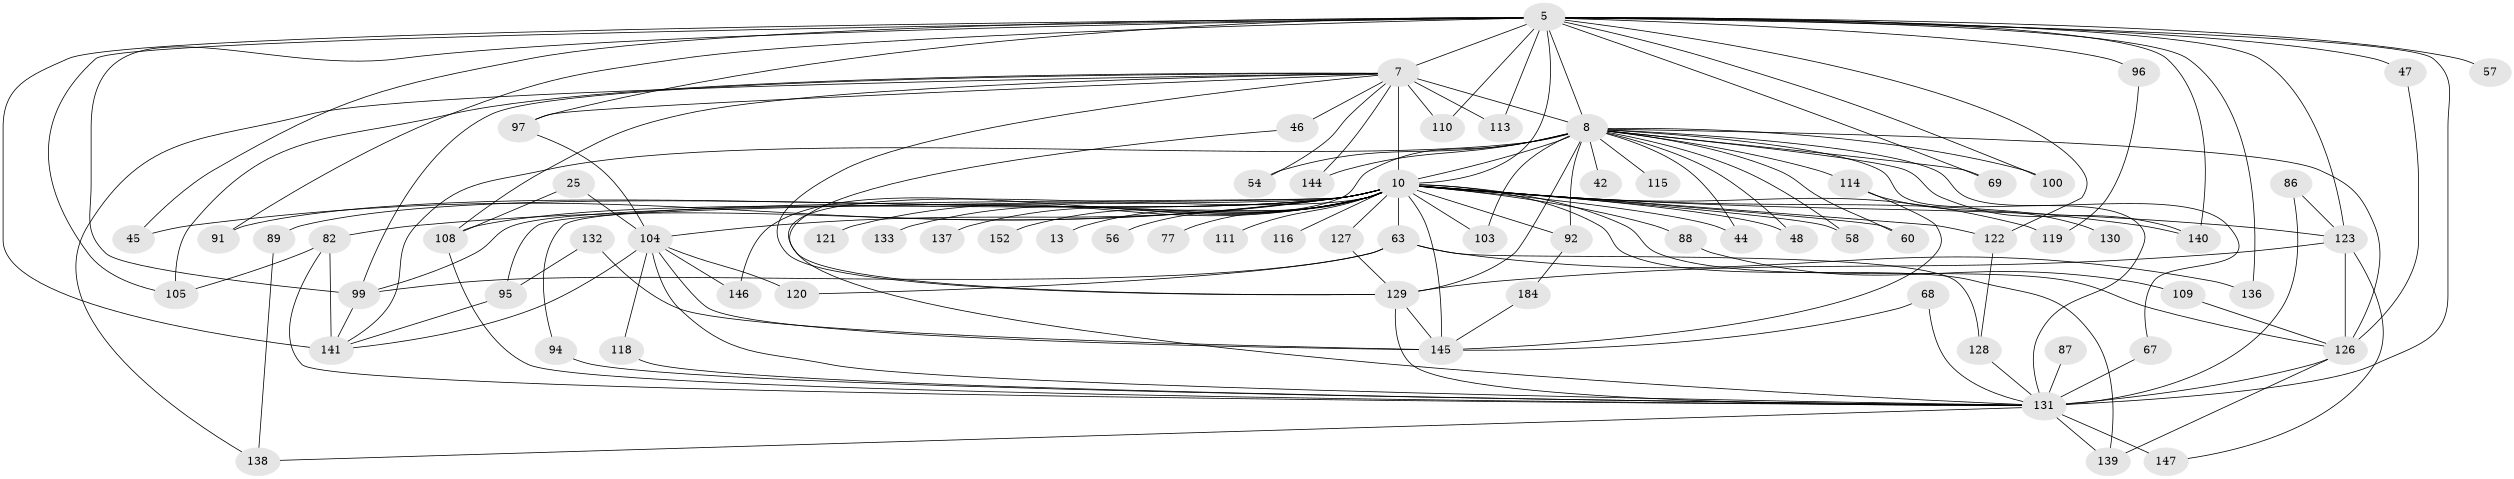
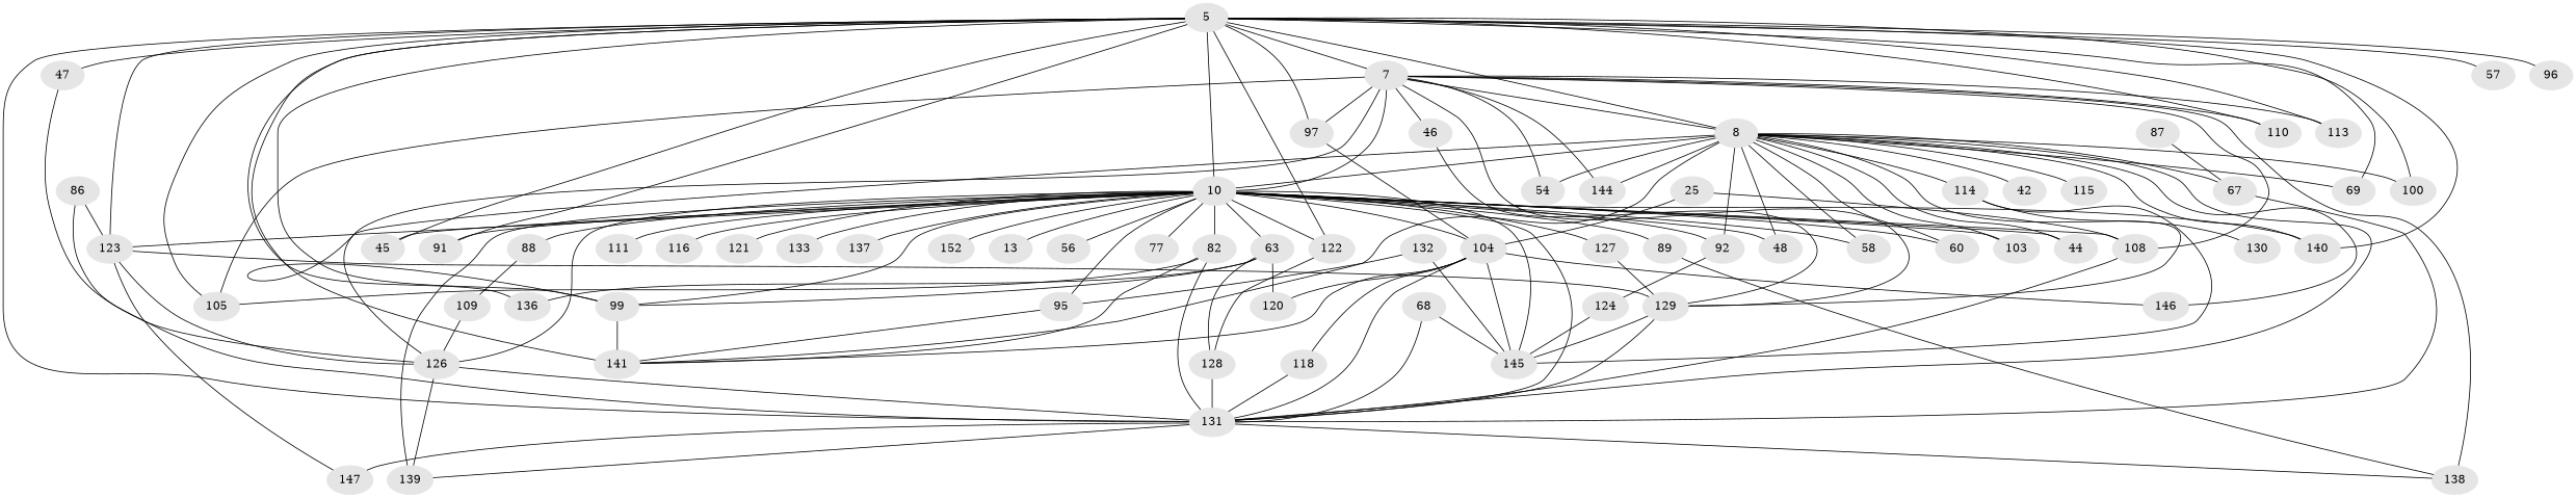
  graph {
    node [color=gray90 style=filled]
    5 [super="+2+3"]
    7 [super="+6"]
    8 [super="+1"]
    10 [super="+9"]
    45 [super="+28"]
    47
    57
    69
    91
    96
    97
    99 [super="+55+81"]
    100 [super="+53"]
    105 [super="+102"]
    110
    113
    122 [super="+64"]
    123 [super="+16+27"]
    131 [super="+17+101+107+72+41+79+76"]
    136
    140 [super="+52+135"]
    141 [super="+66+98"]
    46
    54
    108 [super="+83+12"]
    129 [super="+106"]
    138 [super="+62"]
    144
    42
    44
    48 [super="+24"]
    58
    60
    67
    92
    103
    114 [super="+74"]
    115
    126 [super="+117+14"]
    146 [super="+51"]
    13
    56
    63 [super="+26+33"]
    77
    82 [super="+34"]
    88
    89 [super="+38"]
-   94
    95
    104 [super="+35+65+18"]
    111
    116
-   119
    121
    127
    133
    137
    139 [super="+125+50"]
    n59 [label=152]
    145 [super="+22+23+112"]
    128 [super="+93+84"]
    147 [super="+143"]
-   124 [label=184]
+   124
    130
    120
    109
    118
    25
    68
    86
    87
    132
    5 -- 7 [weight=6]
    5 -- 8 [weight=6]
    5 -- 10 [weight=9]
    5 -- 45 [weight=2]
    5 -- 47
    5 -- 57
    5 -- 69
    5 -- 91
    5 -- 96 [weight=2]
    5 -- 97
    5 -- 99 [weight=4]
    5 -- 100
    5 -- 105
    5 -- 110
    5 -- 113
    5 -- 122 [weight=2]
    5 -- 123 [weight=3]
    5 -- 131 [weight=7]
    5 -- 136
    5 -- 140
    5 -- 141 [weight=4]
    7 -- 8 [weight=4]
    7 -- 10 [weight=6]
    7 -- 97
    7 -- 99
    7 -- 105
    7 -- 110
    7 -- 113
    7 -- 46 [weight=2]
    7 -- 54
    7 -- 108
    7 -- 129
    7 -- 138
    7 -- 144
    8 -- 10 [weight=6]
    8 -- 69
    8 -- 100 [weight=2]
    8 -- 131 [weight=3]
    8 -- 140
    8 -- 141
    8 -- 54
    8 -- 129
    8 -- 144
    8 -- 42 [weight=2]
    8 -- 44
    8 -- 48
    8 -- 58
    8 -- 60
    8 -- 67
    8 -- 92
    8 -- 103
    8 -- 114 [weight=3]
    8 -- 115 [weight=2]
    8 -- 126 [weight=3]
    8 -- 146
    10 -- 45
    10 -- 91
    10 -- 99 [weight=3]
    10 -- 122 [weight=2]
    10 -- 123
    10 -- 131 [weight=2]
    10 -- 140 [weight=2]
    10 -- 108 [weight=2]
    10 -- 44
    10 -- 48 [weight=2]
    10 -- 58
    10 -- 60
    10 -- 92
    10 -- 103
    10 -- 126 [weight=2]
    10 -- 13 [weight=2]
    10 -- 56 [weight=2]
    10 -- 63 [weight=2]
    10 -- 77 [weight=2]
    10 -- 82 [weight=3]
    10 -- 88 [weight=2]
    10 -- 89 [weight=3]
-   10 -- 94
    10 -- 95
    10 -- 104 [weight=3]
    10 -- 111 [weight=2]
    10 -- 116 [weight=2]
-   10 -- 119
    10 -- 121
    10 -- 127
    10 -- 133 [weight=2]
    10 -- 137 [weight=2]
    10 -- 139 [weight=3]
    10 -- n59 [weight=2]
    10 -- 145 [weight=5]
    47 -- 126
-   96 -- 119
    97 -- 104
    99 -- 141
    122 -- 128
    123 -- 129
    123 -- 126
    123 -- 147
    131 -- 138
    131 -- 139
    131 -- 147 [weight=2]
    46 -- 129
    108 -- 131
    129 -- 131
    129 -- 145
    67 -- 131
    92 -- 124
    114 -- 145
    114 -- 130 [weight=2]
    126 -- 131
    126 -- 139
    63 -- 99
    63 -- 136
    63 -- 128
    63 -- 120
    82 -- 105
    82 -- 131
    82 -- 141
    88 -- 109
    89 -- 138
-   94 -- 131
    95 -- 141
    104 -- 131
    104 -- 141
    104 -- 146 [weight=2]
    104 -- 145
    104 -- 120
    104 -- 118
    127 -- 129
    128 -- 131 [weight=2]
    124 -- 145
    109 -- 126
    118 -- 131
    25 -- 108
    25 -- 104
    68 -- 131
    68 -- 145
    86 -- 123
    86 -- 131
-   87 -- 131 [weight=2]
+   87 -- 67 [weight=2]
    132 -- 95
    132 -- 145
  }
